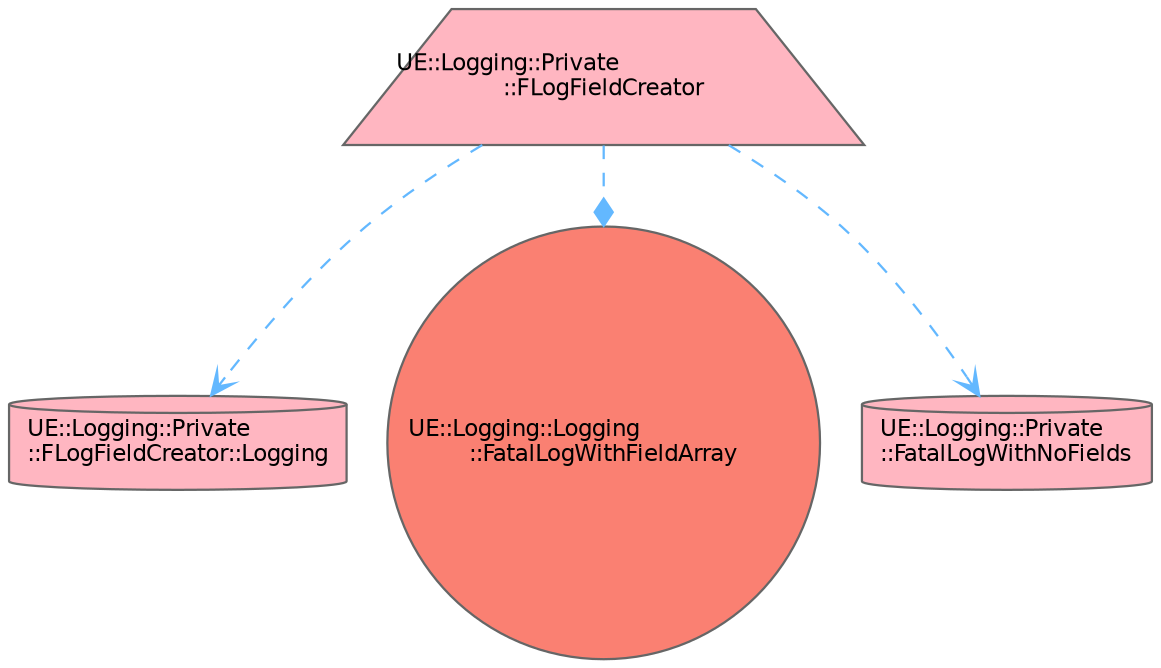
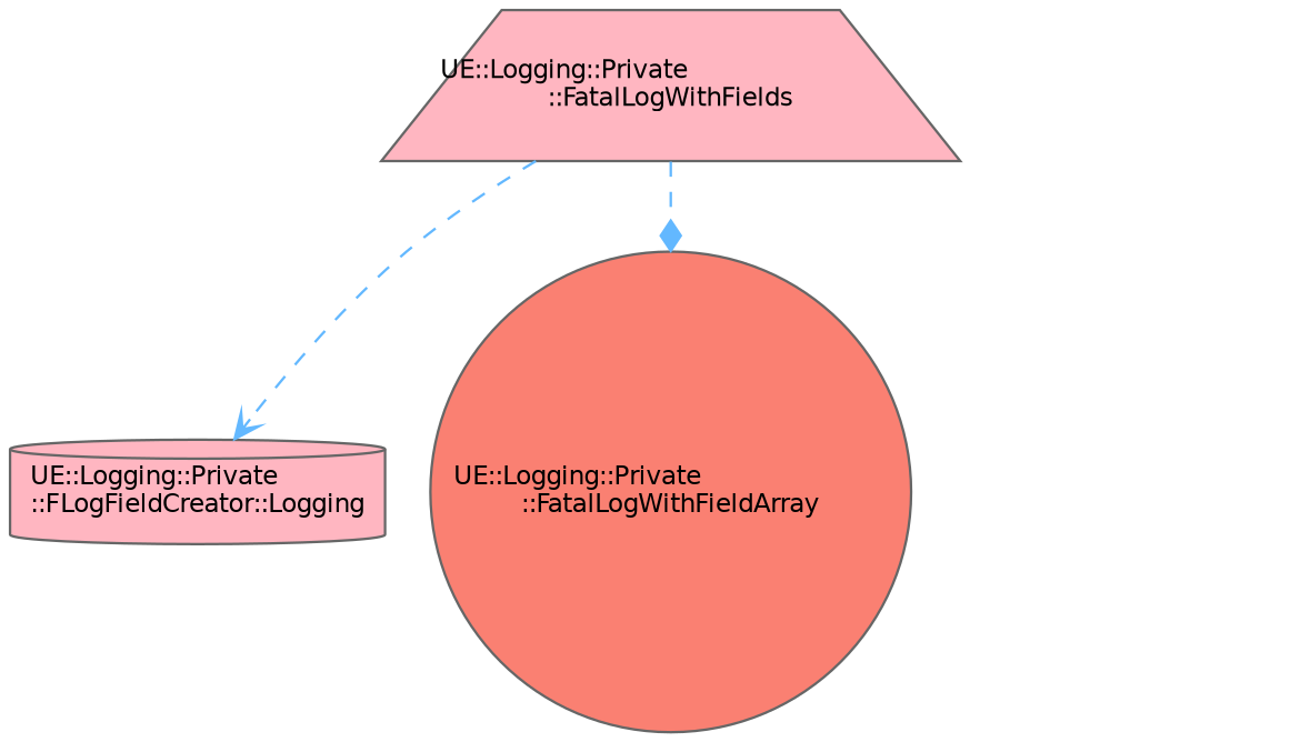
  digraph {
    rankdir=TB
    node [color=grey40 fillcolor=lightpink fontname=Helvetica fontsize=10 shape=cylinder style=filled]
    edge [arrowhead=vee color=steelblue1 fontname=Helvetica fontsize=10 labelfontname=Helvetica labelfontsize=10 style=dashed]
-   n1 [color=gray40 fontcolor=black height=0.2 label="UE::Logging::Private\l::FLogFieldCreator" shape=trapezium width=0.4]
+   n1 [color=gray40 fontcolor=black height=0.2 label="UE::Logging::Private\l::FatalLogWithFields" shape=trapezium width=0.4]
    n2 [height=0.2 label="UE::Logging::Private\l::FLogFieldCreator::Logging" width=0.4]
-   n3 [fillcolor=salmon height=0.2 label="UE::Logging::Logging\l::FatalLogWithFieldArray" shape=circle width=0.4]
-   n4 [height=0.2 label="UE::Logging::Private\l::FatalLogWithNoFields" width=0.4]
+   n3 [fillcolor=salmon height=0.2 label="UE::Logging::Private\l::FatalLogWithFieldArray" shape=circle width=0.4]
    n1 -> n2
    n1 -> n3 [arrowhead=diamond]
-   n1 -> n4
  }
